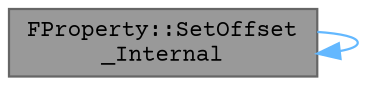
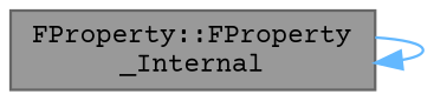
  digraph {
    rankdir=TB
    fontname="Courier Prime"
-   n1 [color=gray40 fillcolor=grey60 fontcolor=black fontname="Courier Prime" fontsize=10 height=0.2 label="FProperty::SetOffset\l_Internal" shape=box style=filled width=0.4]
+   n1 [color=gray40 fillcolor=grey60 fontcolor=black fontname="Courier Prime" fontsize=10 height=0.2 label="FProperty::FProperty\l_Internal" shape=box style=filled width=0.4]
    n1 -> n1 [color=steelblue1 fontname="Courier Prime" fontsize=10 labelfontname=Helvetica labelfontsize=10 style=solid]
  }
